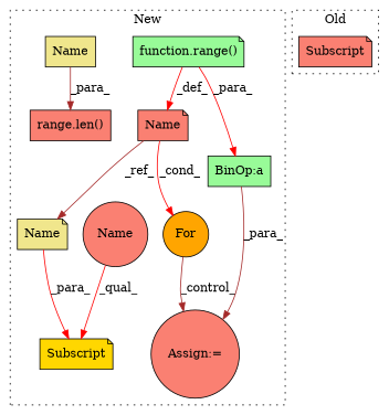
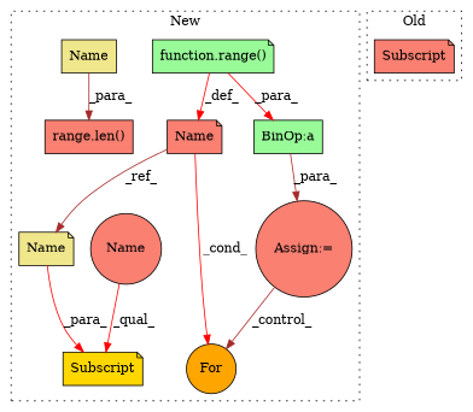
  digraph {
    node [a=87 fillcolor=salmon l="8,0" shape=note style=filled]
    edge [color=red]
    n1 [a=75 fillcolor=palegreen l="6,1" label="function.range()" s="3015,3029"]
    n2 [a=107 fillcolor=orange l="4,14" label=For s="3006,3030" shape=circle]
    n3 [a=63 fillcolor=gold label=Subscript s="3060,0"]
    n4 [a=68 l=3 label="Assign:=" s=3056 shape=circle]
    n5 [l=1 label=Name s=3010]
    n6 [a=82 fillcolor=palegreen l=3 label="BinOp:a" s=3084 shape=box]
    n7 [a=75 l="4,1" label="range.len()" s="2944,2953" shape=box]
    n8 [fillcolor=khaki l=1 label=Name s=3066]
    n9 [fillcolor=khaki l=5 label=Name s=2948 shape=box]
    n10 [l=5 label=Name s=3060 shape=circle]
    n11 [a=63 label=Subscript s="2940,0"]
    subgraph cluster_1 {
      label=New
      style=dotted
      n1
      n2
      n3
      n4
      n5
      n6
      n7
      n8
      n9
      n10
    }
    subgraph cluster_2 {
      label=Old
      style=dotted
      n11
    }
    n1 -> n5 [label=_def_]
    n1 -> n6 [label=_para_]
-   n2 -> n4 [color=brown label=_control_]
+   n4 -> n2 [color=brown label=_control_]
    n5 -> n2 [label=_cond_]
    n5 -> n8 [color=brown label=_ref_]
    n6 -> n4 [color=brown label=_para_]
    n8 -> n3 [label=_para_]
    n9 -> n7 [color=brown label=_para_]
    n10 -> n3 [label=_qual_]
  }
